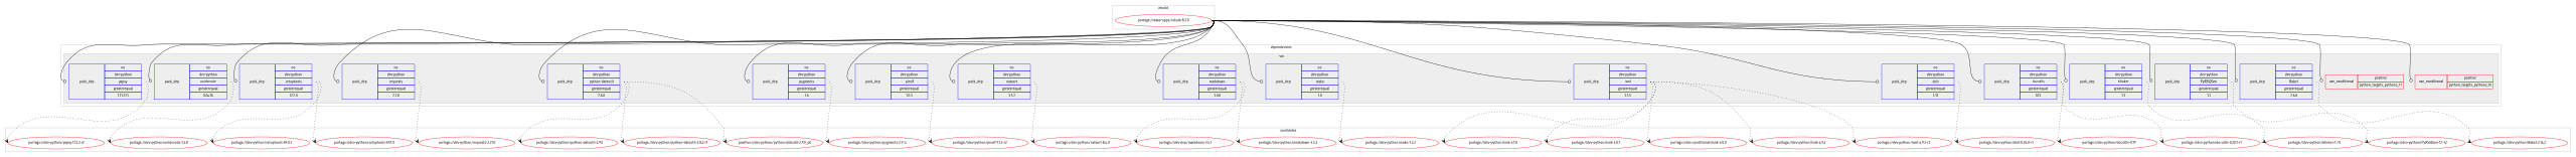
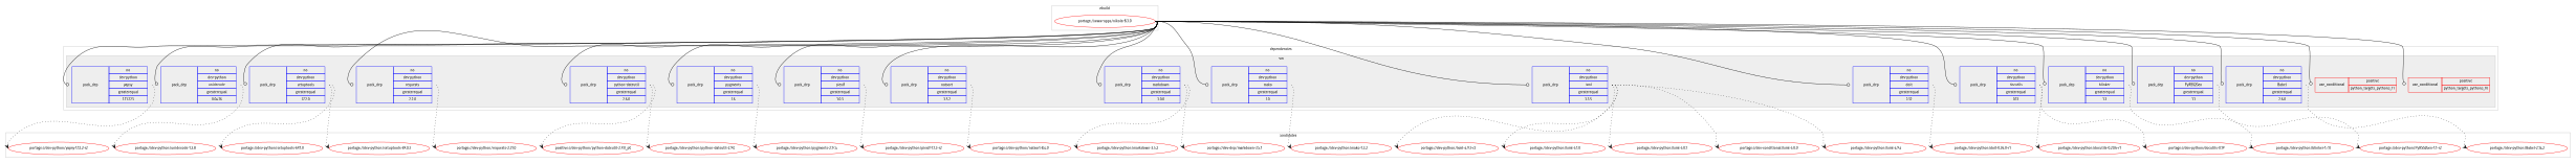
  digraph {
    compound=true
    concentrate=true
    fontname="Fira Sans"
    fontsize=10
    newrank=true
    rankdir=TB
    ranksep=1.5
    node [color=red fontname="Fira Sans" fontsize=10]
    edge [arrowhead=vee fontname="Fira Sans" headport=w style=dotted tailport=e weight=100]
    n1 [label="portage://www-apps/nikola-8.3.0" width=4]
    n2 [label=<<TABLE BORDER="0" CELLBORDER="1" CELLSPACING="0" CELLPADDING="4"><TR><TD ROWSPAN="3" CELLPADDING="10">use_conditional</TD></TR><TR><TD>positive</TD></TR><TR><TD>python_targets_python3_10</TD></TR></TABLE>> shape=none]
    n3 [label=<<TABLE BORDER="0" CELLBORDER="1" CELLSPACING="0" CELLPADDING="4"><TR><TD ROWSPAN="3" CELLPADDING="10">use_conditional</TD></TR><TR><TD>positive</TD></TR><TR><TD>python_targets_python3_11</TD></TR></TABLE>> shape=none]
    n4 [color=blue label=<<TABLE BORDER="0" CELLBORDER="1" CELLSPACING="0" CELLPADDING="4" WIDTH="220"><TR><TD ROWSPAN="6" CELLPADDING="30">pack_dep</TD></TR><TR><TD WIDTH="110">no</TD></TR><TR><TD>dev-python</TD></TR><TR><TD>Babel</TD></TR><TR><TD>greaterequal</TD></TR><TR><TD>2.6.0</TD></TR></TABLE>> shape=none]
    n5 [color=blue label=<<TABLE BORDER="0" CELLBORDER="1" CELLSPACING="0" CELLPADDING="4" WIDTH="220"><TR><TD ROWSPAN="6" CELLPADDING="30">pack_dep</TD></TR><TR><TD WIDTH="110">no</TD></TR><TR><TD>dev-python</TD></TR><TR><TD>PyRSS2Gen</TD></TR><TR><TD>greaterequal</TD></TR><TR><TD>1.1</TD></TR></TABLE>> shape=none]
    n6 [color=blue label=<<TABLE BORDER="0" CELLBORDER="1" CELLSPACING="0" CELLPADDING="4" WIDTH="220"><TR><TD ROWSPAN="6" CELLPADDING="30">pack_dep</TD></TR><TR><TD WIDTH="110">no</TD></TR><TR><TD>dev-python</TD></TR><TR><TD>blinker</TD></TR><TR><TD>greaterequal</TD></TR><TR><TD>1.3</TD></TR></TABLE>> shape=none]
    n7 [color=blue label=<<TABLE BORDER="0" CELLBORDER="1" CELLSPACING="0" CELLPADDING="4" WIDTH="220"><TR><TD ROWSPAN="6" CELLPADDING="30">pack_dep</TD></TR><TR><TD WIDTH="110">no</TD></TR><TR><TD>dev-python</TD></TR><TR><TD>docutils</TD></TR><TR><TD>greaterequal</TD></TR><TR><TD>0.13</TD></TR></TABLE>> shape=none]
    n8 [color=blue label=<<TABLE BORDER="0" CELLBORDER="1" CELLSPACING="0" CELLPADDING="4" WIDTH="220"><TR><TD ROWSPAN="6" CELLPADDING="30">pack_dep</TD></TR><TR><TD WIDTH="110">no</TD></TR><TR><TD>dev-python</TD></TR><TR><TD>doit</TD></TR><TR><TD>greaterequal</TD></TR><TR><TD>0.32</TD></TR></TABLE>> shape=none]
    n9 [color=blue label=<<TABLE BORDER="0" CELLBORDER="1" CELLSPACING="0" CELLPADDING="4" WIDTH="220"><TR><TD ROWSPAN="6" CELLPADDING="30">pack_dep</TD></TR><TR><TD WIDTH="110">no</TD></TR><TR><TD>dev-python</TD></TR><TR><TD>lxml</TD></TR><TR><TD>greaterequal</TD></TR><TR><TD>3.3.5</TD></TR></TABLE>> shape=none]
    n10 [color=blue label=<<TABLE BORDER="0" CELLBORDER="1" CELLSPACING="0" CELLPADDING="4" WIDTH="220"><TR><TD ROWSPAN="6" CELLPADDING="30">pack_dep</TD></TR><TR><TD WIDTH="110">no</TD></TR><TR><TD>dev-python</TD></TR><TR><TD>mako</TD></TR><TR><TD>greaterequal</TD></TR><TR><TD>1.0</TD></TR></TABLE>> shape=none]
    n11 [color=blue label=<<TABLE BORDER="0" CELLBORDER="1" CELLSPACING="0" CELLPADDING="4" WIDTH="220"><TR><TD ROWSPAN="6" CELLPADDING="30">pack_dep</TD></TR><TR><TD WIDTH="110">no</TD></TR><TR><TD>dev-python</TD></TR><TR><TD>markdown</TD></TR><TR><TD>greaterequal</TD></TR><TR><TD>3.0.0</TD></TR></TABLE>> shape=none]
    n12 [color=blue label=<<TABLE BORDER="0" CELLBORDER="1" CELLSPACING="0" CELLPADDING="4" WIDTH="220"><TR><TD ROWSPAN="6" CELLPADDING="30">pack_dep</TD></TR><TR><TD WIDTH="110">no</TD></TR><TR><TD>dev-python</TD></TR><TR><TD>natsort</TD></TR><TR><TD>greaterequal</TD></TR><TR><TD>3.5.2</TD></TR></TABLE>> shape=none]
    n13 [color=blue label=<<TABLE BORDER="0" CELLBORDER="1" CELLSPACING="0" CELLPADDING="4" WIDTH="220"><TR><TD ROWSPAN="6" CELLPADDING="30">pack_dep</TD></TR><TR><TD WIDTH="110">no</TD></TR><TR><TD>dev-python</TD></TR><TR><TD>piexif</TD></TR><TR><TD>greaterequal</TD></TR><TR><TD>1.0.3</TD></TR></TABLE>> shape=none]
    n14 [color=blue label=<<TABLE BORDER="0" CELLBORDER="1" CELLSPACING="0" CELLPADDING="4" WIDTH="220"><TR><TD ROWSPAN="6" CELLPADDING="30">pack_dep</TD></TR><TR><TD WIDTH="110">no</TD></TR><TR><TD>dev-python</TD></TR><TR><TD>pygments</TD></TR><TR><TD>greaterequal</TD></TR><TR><TD>1.6</TD></TR></TABLE>> shape=none]
    n15 [color=blue label=<<TABLE BORDER="0" CELLBORDER="1" CELLSPACING="0" CELLPADDING="4" WIDTH="220"><TR><TD ROWSPAN="6" CELLPADDING="30">pack_dep</TD></TR><TR><TD WIDTH="110">no</TD></TR><TR><TD>dev-python</TD></TR><TR><TD>python-dateutil</TD></TR><TR><TD>greaterequal</TD></TR><TR><TD>2.6.0</TD></TR></TABLE>> shape=none]
    n16 [color=blue label=<<TABLE BORDER="0" CELLBORDER="1" CELLSPACING="0" CELLPADDING="4" WIDTH="220"><TR><TD ROWSPAN="6" CELLPADDING="30">pack_dep</TD></TR><TR><TD WIDTH="110">no</TD></TR><TR><TD>dev-python</TD></TR><TR><TD>requests</TD></TR><TR><TD>greaterequal</TD></TR><TR><TD>2.2.0</TD></TR></TABLE>> shape=none]
    n17 [color=blue label=<<TABLE BORDER="0" CELLBORDER="1" CELLSPACING="0" CELLPADDING="4" WIDTH="220"><TR><TD ROWSPAN="6" CELLPADDING="30">pack_dep</TD></TR><TR><TD WIDTH="110">no</TD></TR><TR><TD>dev-python</TD></TR><TR><TD>setuptools</TD></TR><TR><TD>greaterequal</TD></TR><TR><TD>67.2.0</TD></TR></TABLE>> shape=none]
    n18 [color=blue label=<<TABLE BORDER="0" CELLBORDER="1" CELLSPACING="0" CELLPADDING="4" WIDTH="220"><TR><TD ROWSPAN="6" CELLPADDING="30">pack_dep</TD></TR><TR><TD WIDTH="110">no</TD></TR><TR><TD>dev-python</TD></TR><TR><TD>unidecode</TD></TR><TR><TD>greaterequal</TD></TR><TR><TD>0.04.16</TD></TR></TABLE>> shape=none]
    n19 [color=blue label=<<TABLE BORDER="0" CELLBORDER="1" CELLSPACING="0" CELLPADDING="4" WIDTH="220"><TR><TD ROWSPAN="6" CELLPADDING="30">pack_dep</TD></TR><TR><TD WIDTH="110">no</TD></TR><TR><TD>dev-python</TD></TR><TR><TD>yapsy</TD></TR><TR><TD>greaterequal</TD></TR><TR><TD>1.11.223</TD></TR></TABLE>> shape=none]
    n20 [label="portage://dev-python/Babel-2.14.2" width=4]
    n21 [label="portage://dev-python/PyRSS2Gen-1.1-r2" width=4]
    n22 [label="portage://dev-python/blinker-1.7.0" width=4]
    n23 [label="portage://dev-python/pygments-2.17.4" width=4]
    n24 [label="portage://dev-python/docutils-0.19" width=4]
-   n25 [label="portage://dev-python/docutils-0.20.1-r1" width=4]
+   n25 [label="portage://dev-python/docutils-0.20.6-r1" width=4]
    n26 [label="portage://dev-python/doit-0.36.0-r1" width=4]
    n27 [label="portage://dev-python/lxml-4.9.3-r2" width=4]
    n28 [label="portage://dev-python/lxml-4.9.4" width=4]
    n29 [label="portage://dev-conditional/lxml-5.0.0" width=4]
    n30 [label="portage://dev-python/lxml-5.0.1" width=4]
    n31 [label="portage://dev-python/lxml-5.1.0" width=4]
    n32 [label="portage://dev-python/mako-1.3.2" width=4]
    n33 [label="portage://dev-dep/markdown-3.5.1" width=4]
    n34 [label="portage://dev-python/markdown-3.5.2" width=4]
    n35 [label="portage://dev-python/natsort-8.4.0" width=4]
    n36 [label="portage://dev-python/piexif-1.1.3-r2" width=4]
-   n37 [label="portage://dev-python/python-dateutil-2.8.2-r1" width=4]
    n38 [label="portage://dev-python/python-dateutil-2.9.0" width=4]
    n39 [label="positive://dev-python/python-dateutil-2.9.0_p0" width=4]
    n40 [label="portage://dev-python/requests-2.31.0" width=4]
    n41 [label="portage://dev-python/setuptools-69.0.3" width=4]
    n42 [label="portage://dev-python/setuptools-69.1.0" width=4]
    n43 [label="portage://dev-python/unidecode-1.3.8" width=4]
    n44 [label="portage://dev-python/yapsy-1.12.2-r2" width=4]
    subgraph cluster_1 {
      color=gray
      label=<<i>ebuild</i>>
      rank=same
      n1
    }
    subgraph cluster_2 {
      color=gray
      label=<<i>dependencies</i>>
      subgraph cluster_3 {
        color=gray
        fillcolor="#eeeeee"
        label=<<i>compile</i>>
        style=filled
      }
      subgraph cluster_4 {
        color=gray
        fillcolor="#eeeeee"
        label=<<i>compile and run</i>>
        style=filled
      }
      subgraph cluster_5 {
        color=gray
        fillcolor="#eeeeee"
        label=<<i>run</i>>
        style=filled
        subgraph sub_6 {
          color=gray
          fillcolor="#eeeeee"
          label=<<i>run</i>>
          style=filled
          n2
        }
        subgraph sub_7 {
          color=gray
          fillcolor="#eeeeee"
          label=<<i>run</i>>
          style=filled
          n3
        }
        subgraph sub_8 {
          color=gray
          fillcolor="#eeeeee"
          label=<<i>run</i>>
          style=filled
          n4
        }
        subgraph sub_9 {
          color=gray
          fillcolor="#eeeeee"
          label=<<i>run</i>>
          style=filled
          n5
        }
        subgraph sub_10 {
          color=gray
          fillcolor="#eeeeee"
          label=<<i>run</i>>
          style=filled
          n6
        }
        subgraph sub_11 {
          color=gray
          fillcolor="#eeeeee"
          label=<<i>run</i>>
          style=filled
          n7
        }
        subgraph sub_12 {
          color=gray
          fillcolor="#eeeeee"
          label=<<i>run</i>>
          style=filled
          n8
        }
        subgraph sub_13 {
          color=gray
          fillcolor="#eeeeee"
          label=<<i>run</i>>
          style=filled
          n9
        }
        subgraph sub_14 {
          color=gray
          fillcolor="#eeeeee"
          label=<<i>run</i>>
          style=filled
          n10
        }
        subgraph sub_15 {
          color=gray
          fillcolor="#eeeeee"
          label=<<i>run</i>>
          style=filled
          n11
        }
        subgraph sub_16 {
          color=gray
          fillcolor="#eeeeee"
          label=<<i>run</i>>
          style=filled
          n12
        }
        subgraph sub_17 {
          color=gray
          fillcolor="#eeeeee"
          label=<<i>run</i>>
          style=filled
          n13
        }
        subgraph sub_18 {
          color=gray
          fillcolor="#eeeeee"
          label=<<i>run</i>>
          style=filled
          n14
        }
        subgraph sub_19 {
          color=gray
          fillcolor="#eeeeee"
          label=<<i>run</i>>
          style=filled
          n15
        }
        subgraph sub_20 {
          color=gray
          fillcolor="#eeeeee"
          label=<<i>run</i>>
          style=filled
          n16
        }
        subgraph sub_21 {
          color=gray
          fillcolor="#eeeeee"
          label=<<i>run</i>>
          style=filled
          n17
        }
        subgraph sub_22 {
          color=gray
          fillcolor="#eeeeee"
          label=<<i>run</i>>
          style=filled
          n18
        }
        subgraph sub_23 {
          color=gray
          fillcolor="#eeeeee"
          label=<<i>run</i>>
          style=filled
          n19
        }
      }
    }
    subgraph cluster_24 {
      color=gray
      label=<<i>candidates</i>>
      rank=same
      subgraph sub_25 {
        color=black
        label=<<i>candidates</i>>
        nodesep=1
        rank=same
        n20
      }
      subgraph sub_26 {
        color=black
        label=<<i>candidates</i>>
        nodesep=1
        rank=same
        n21
      }
      subgraph sub_27 {
        color=black
        label=<<i>candidates</i>>
        nodesep=1
        rank=same
        n22
      }
      subgraph sub_28 {
        color=black
        label=<<i>candidates</i>>
        nodesep=1
        rank=same
        n23
      }
      subgraph sub_29 {
        color=black
        label=<<i>candidates</i>>
        nodesep=1
        rank=same
        n24
        n25
      }
      subgraph sub_30 {
        color=black
        label=<<i>candidates</i>>
        nodesep=1
        rank=same
        n26
      }
      subgraph sub_31 {
        color=black
        label=<<i>candidates</i>>
        nodesep=1
        rank=same
        n27
        n28
        n29
        n30
        n31
      }
      subgraph sub_32 {
        color=black
        label=<<i>candidates</i>>
        nodesep=1
        rank=same
        n32
      }
      subgraph sub_33 {
        color=black
        label=<<i>candidates</i>>
        nodesep=1
        rank=same
        n33
        n34
      }
      subgraph sub_34 {
        color=black
        label=<<i>candidates</i>>
        nodesep=1
        rank=same
        n35
      }
      subgraph sub_35 {
        color=black
        label=<<i>candidates</i>>
        nodesep=1
        rank=same
        n36
      }
      subgraph sub_36 {
        color=black
        label=<<i>candidates</i>>
        nodesep=1
        rank=same
-       n37
        n38
        n39
      }
      subgraph sub_37 {
        color=black
        label=<<i>candidates</i>>
        nodesep=1
        rank=same
        n40
      }
      subgraph sub_38 {
        color=black
        label=<<i>candidates</i>>
        nodesep=1
        rank=same
        n41
        n42
      }
      subgraph sub_39 {
        color=black
        label=<<i>candidates</i>>
        nodesep=1
        rank=same
        n43
      }
      subgraph sub_40 {
        color=black
        label=<<i>candidates</i>>
        nodesep=1
        rank=same
        n44
      }
    }
    n1 -> n2 [arrowhead=odot style=solid weight=20]
    n1 -> n3 [arrowhead=odot style=solid weight=20]
    n1 -> n4 [arrowhead=odot style=solid weight=20]
    n1 -> n5 [arrowhead=odot style=solid weight=20]
    n1 -> n6 [arrowhead=odot style=solid weight=20]
    n1 -> n7 [arrowhead=odot style=solid weight=20]
    n1 -> n8 [arrowhead=odot style=solid weight=20]
    n1 -> n9 [arrowhead=odot style=solid weight=20]
    n1 -> n10 [arrowhead=odot style=solid weight=20]
    n1 -> n11 [arrowhead=odot style=solid weight=20]
    n1 -> n12 [arrowhead=odot style=solid weight=20]
    n1 -> n13 [arrowhead=odot style=solid weight=20]
    n1 -> n14 [arrowhead=odot style=solid weight=20]
    n1 -> n15 [arrowhead=odot style=solid weight=20]
    n1 -> n16 [arrowhead=odot style=solid weight=20]
    n1 -> n17 [arrowhead=odot style=solid weight=20]
    n1 -> n18 [arrowhead=odot style=solid weight=20]
    n1 -> n19 [arrowhead=odot style=solid weight=20]
    n4 -> n20
    n5 -> n21
    n6 -> n22
    n7 -> n24
    n7 -> n25
    n8 -> n26
    n9 -> n27
    n9 -> n28
    n9 -> n29
    n9 -> n30
    n9 -> n31
    n10 -> n32
    n11 -> n33
    n11 -> n34
    n12 -> n35
    n13 -> n36
    n14 -> n23
-   n15 -> n37
    n15 -> n38
    n15 -> n39
    n16 -> n40
    n17 -> n41
    n17 -> n42
    n18 -> n43
    n19 -> n44
  }
